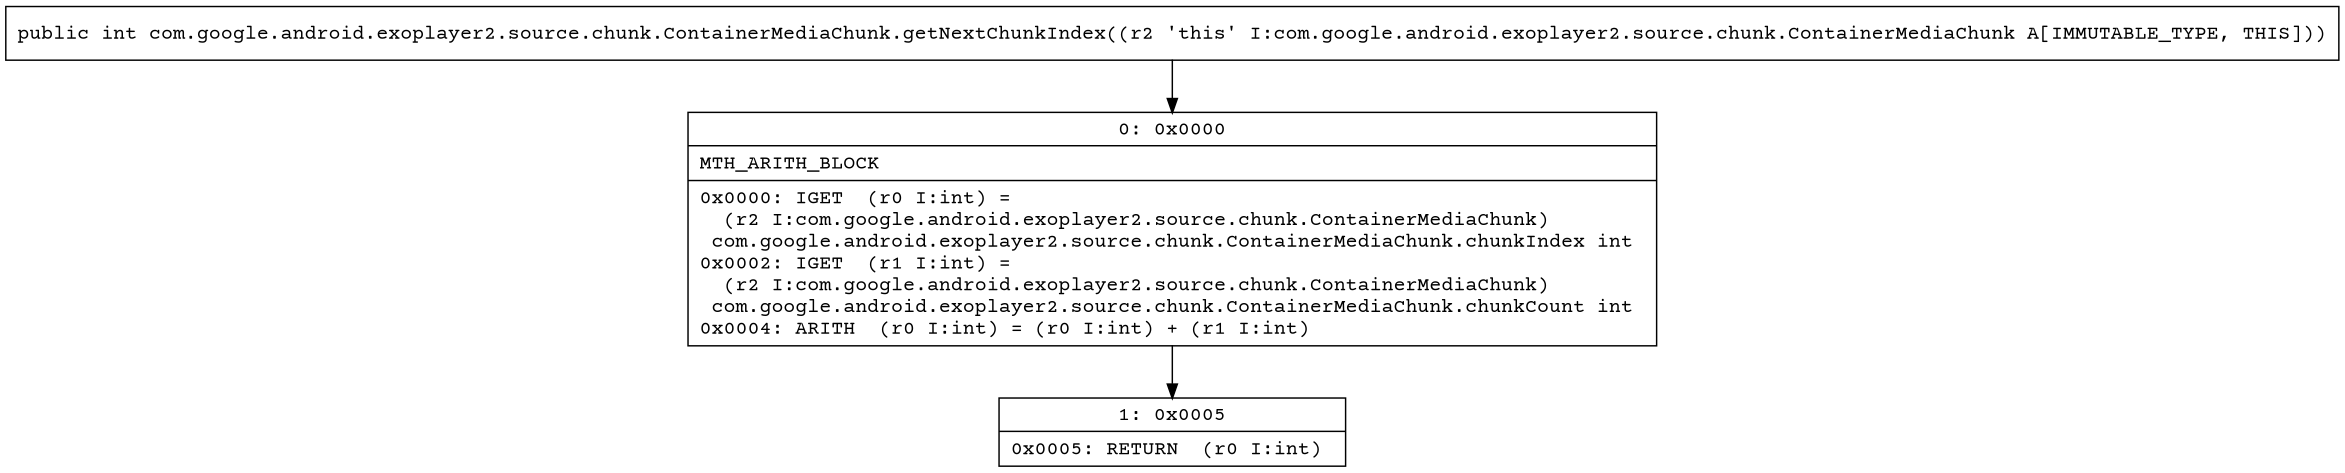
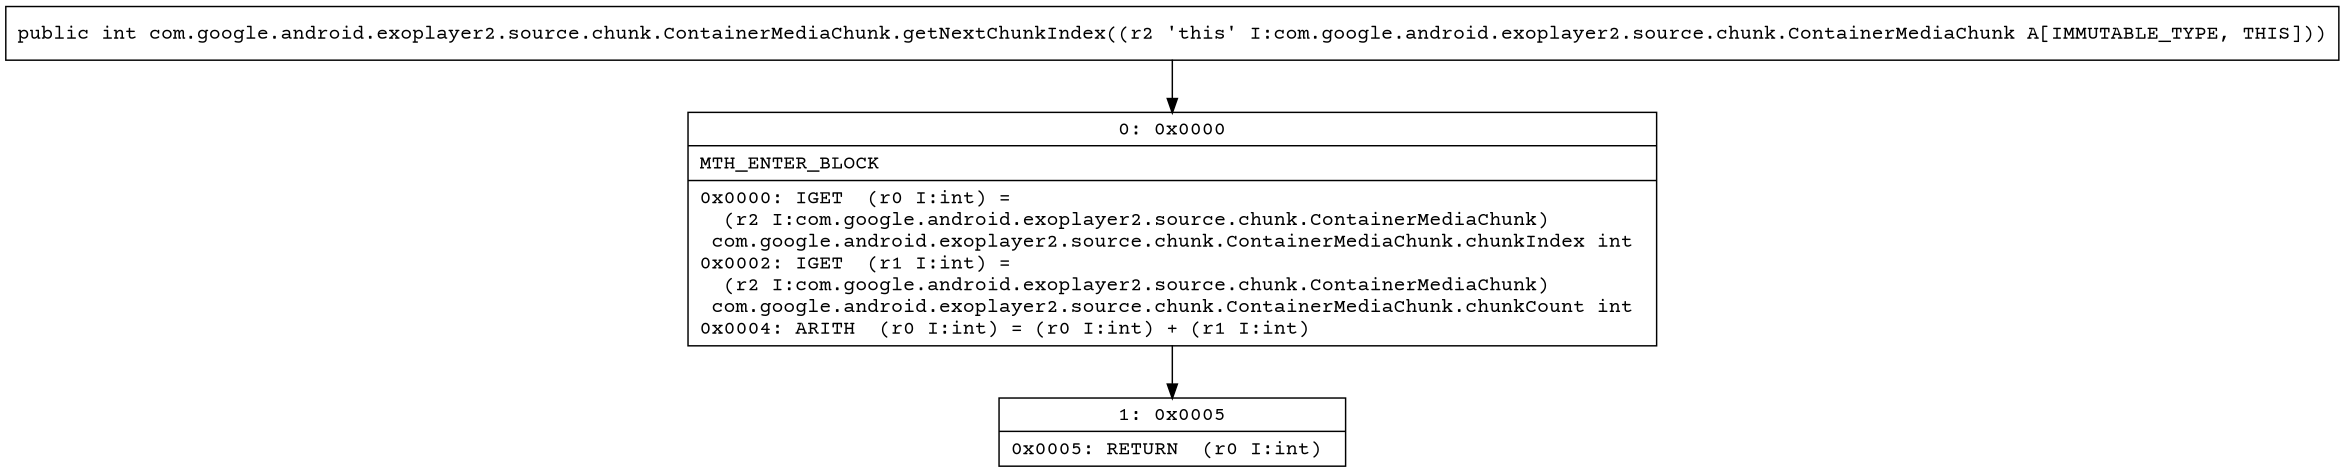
  digraph {
    fontname="Courier Prime"
    node [shape=record fontname="Courier Prime"]
    edge [fontname="Courier Prime"]
-   n1 [label="{0\:\ 0x0000|MTH_ARITH_BLOCK\l|0x0000: IGET  (r0 I:int) = \l  (r2 I:com.google.android.exoplayer2.source.chunk.ContainerMediaChunk)\l com.google.android.exoplayer2.source.chunk.ContainerMediaChunk.chunkIndex int \l0x0002: IGET  (r1 I:int) = \l  (r2 I:com.google.android.exoplayer2.source.chunk.ContainerMediaChunk)\l com.google.android.exoplayer2.source.chunk.ContainerMediaChunk.chunkCount int \l0x0004: ARITH  (r0 I:int) = (r0 I:int) + (r1 I:int) \l}"]
+   n1 [label="{0\:\ 0x0000|MTH_ENTER_BLOCK\l|0x0000: IGET  (r0 I:int) = \l  (r2 I:com.google.android.exoplayer2.source.chunk.ContainerMediaChunk)\l com.google.android.exoplayer2.source.chunk.ContainerMediaChunk.chunkIndex int \l0x0002: IGET  (r1 I:int) = \l  (r2 I:com.google.android.exoplayer2.source.chunk.ContainerMediaChunk)\l com.google.android.exoplayer2.source.chunk.ContainerMediaChunk.chunkCount int \l0x0004: ARITH  (r0 I:int) = (r0 I:int) + (r1 I:int) \l}"]
    n2 [label="{1\:\ 0x0005|0x0005: RETURN  (r0 I:int) \l}"]
    n3 [label="{public int com.google.android.exoplayer2.source.chunk.ContainerMediaChunk.getNextChunkIndex((r2 'this' I:com.google.android.exoplayer2.source.chunk.ContainerMediaChunk A[IMMUTABLE_TYPE, THIS])) }"]
    n1 -> n2
    n3 -> n1
  }
